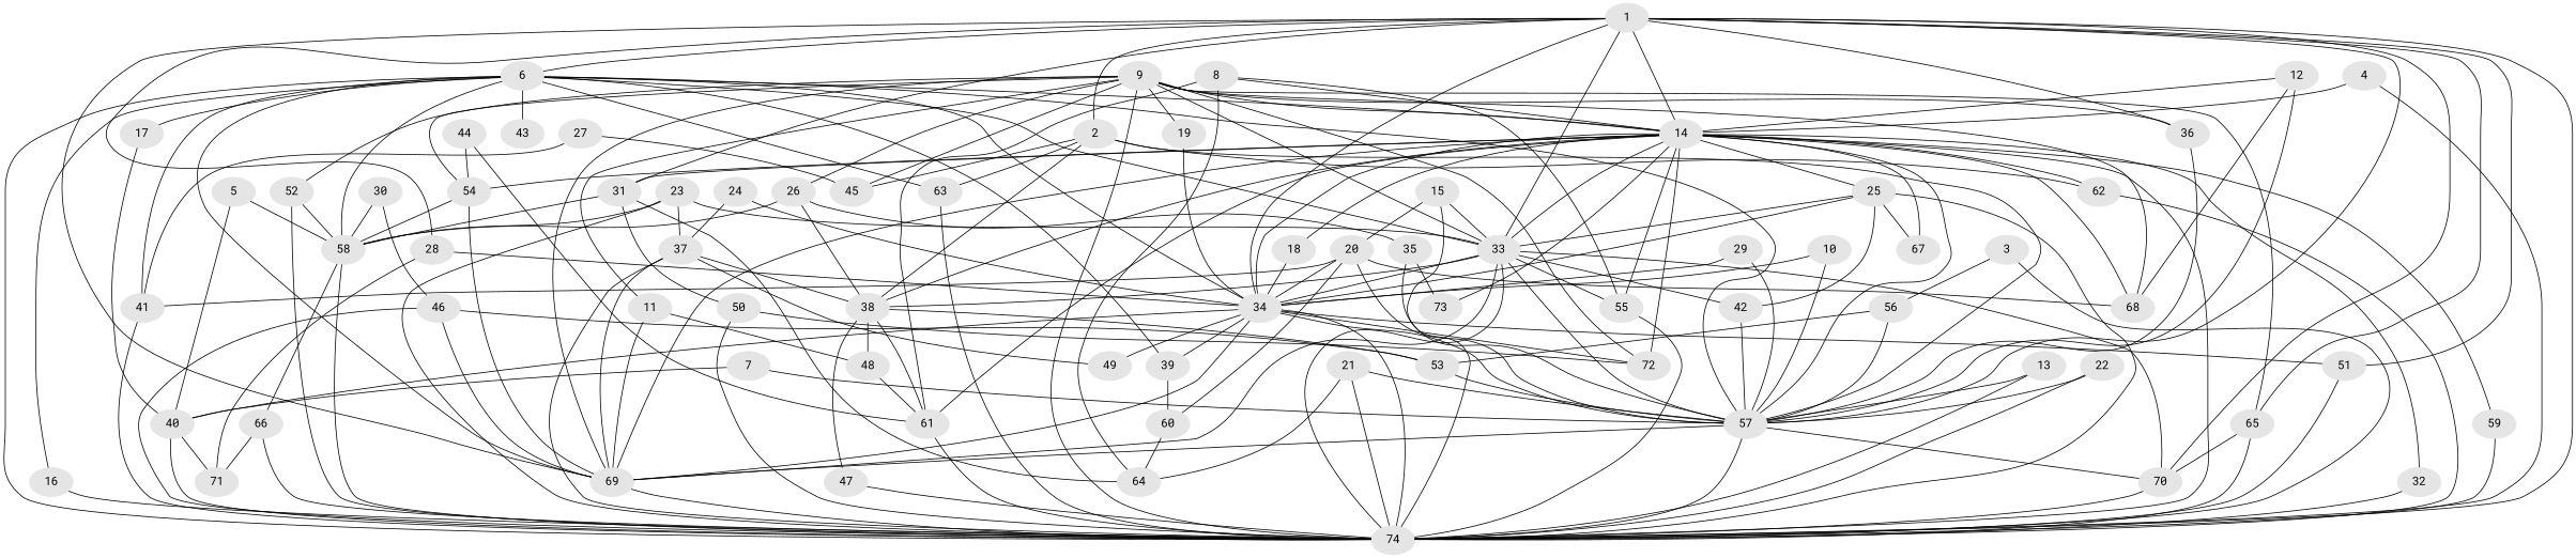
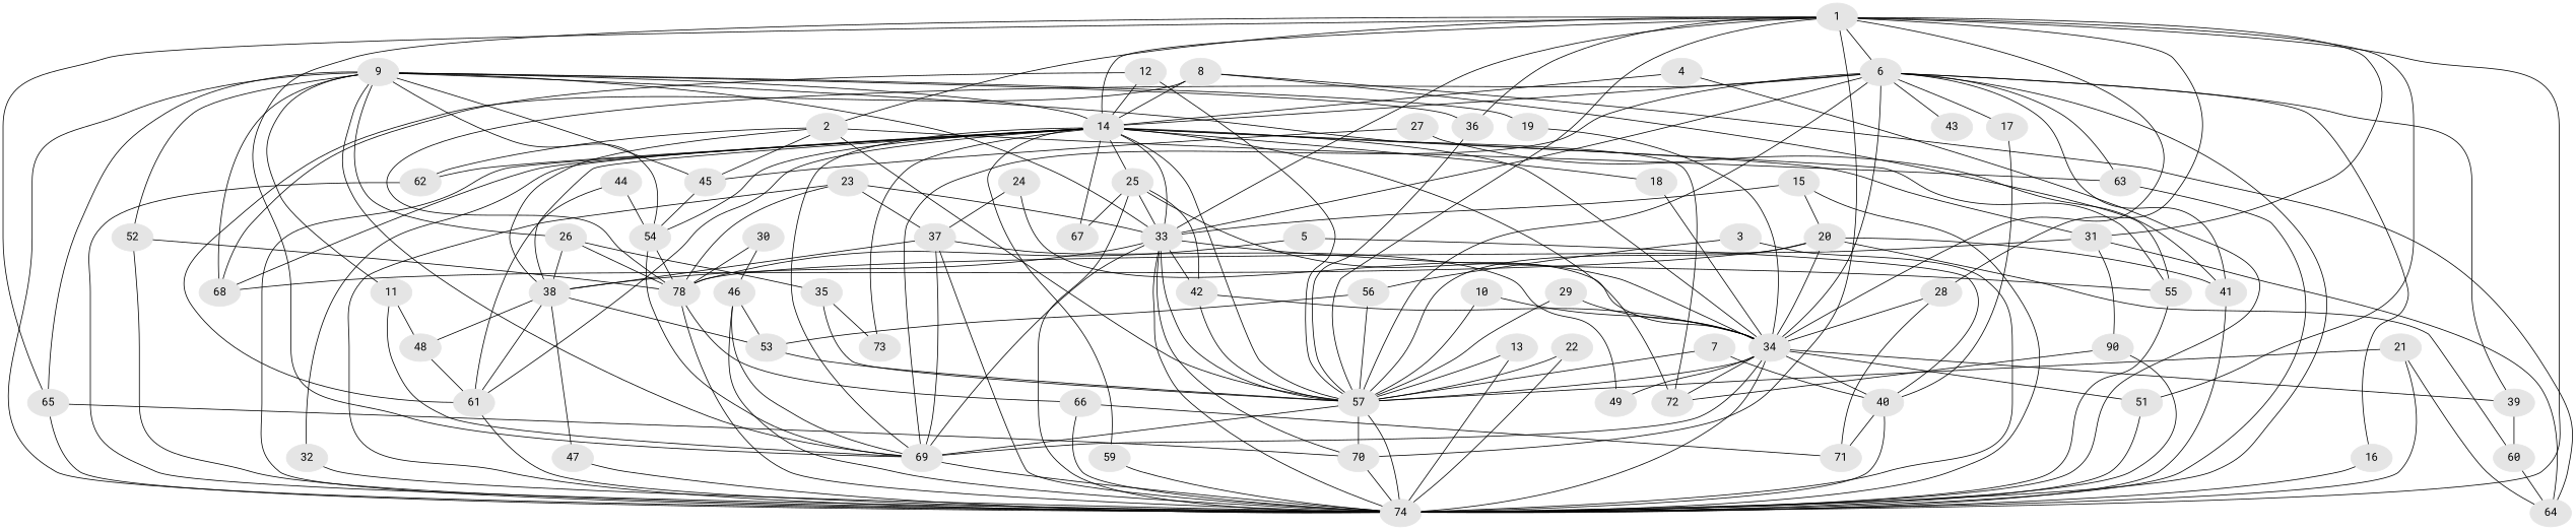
  graph {
    fontname="Roboto Mono"
    node [color=gray90 fontname="Roboto Mono" style=filled]
    edge [fontname="Roboto Mono" weight=1.0]
    1
    2
    6
    14
    28
    31
    33
    34
    36
    51
    57
    65
    69
    70
    74
    38
    45
    62
    63
-   58
+   58 [label=78]
    16
    17
    39
    41
    43
    55
    61
    54
    68
    72
    18
    25
    32
    59
    67
    73
    71
    64
-   50
+   50 [label=90]
    42
    40
    49
    48
    47
    53
    3
    56
    4
    5
    66
    60
    7
    8
    9
    11
    19
    26
    52
    35
    10
    12
    13
    15
    20
    21
    22
    23
    37
    24
    27
    29
    30
    46
    44
    1 -- 2
    1 -- 6 [weight=3.0]
    1 -- 14 [weight=2.0]
    1 -- 28
    1 -- 31
    1 -- 33 [weight=2.0]
    1 -- 34 [weight=2.0]
    1 -- 36
    1 -- 51
    1 -- 57 [weight=2.0]
    1 -- 65
    1 -- 69 [weight=2.0]
    1 -- 70
    1 -- 74 [weight=4.0]
    2 -- 57
    2 -- 38
    2 -- 45
    2 -- 62
    2 -- 63
    6 -- 14
    6 -- 33
    6 -- 34
    6 -- 57
    6 -- 69
    6 -- 74 [weight=3.0]
    6 -- 63
    6 -- 58 [weight=2.0]
    6 -- 16
    6 -- 17
    6 -- 39
    6 -- 41
    6 -- 43
    14 -- 31
    14 -- 33
    14 -- 34
    14 -- 57
    14 -- 69
    14 -- 74 [weight=4.0]
    14 -- 38
    14 -- 62 [weight=2.0]
    14 -- 55
    14 -- 61
    14 -- 54
    14 -- 68
    14 -- 72 [weight=2.0]
    14 -- 18
    14 -- 25
    14 -- 32
    14 -- 59
    14 -- 67
    14 -- 73
    28 -- 34
    28 -- 71
    31 -- 58
    31 -- 64
    31 -- 50
-   33 -- 34
+   42 -- 34
    33 -- 57
    33 -- 69
    33 -- 70
    33 -- 74 [weight=3.0]
    33 -- 38
    33 -- 55
    33 -- 42
    34 -- 51 [weight=2.0]
    34 -- 57
    34 -- 69
    34 -- 74 [weight=5.0]
    34 -- 39
    34 -- 72
    34 -- 40
    34 -- 49
    36 -- 57
    51 -- 74
    57 -- 69 [weight=3.0]
    57 -- 70
    57 -- 74 [weight=3.0]
    65 -- 70
    65 -- 74
    69 -- 74 [weight=2.0]
    70 -- 74 [weight=2.0]
    38 -- 61
    38 -- 48
    38 -- 47
    38 -- 53
+   45 -- 54
    62 -- 74
    63 -- 74
    58 -- 74
    58 -- 66
    16 -- 74
    17 -- 40
    39 -- 60
    41 -- 74
    55 -- 74
    61 -- 74
    54 -- 69
    54 -- 58
    18 -- 34
    25 -- 33
    25 -- 34
    25 -- 74 [weight=2.0]
    25 -- 67
    25 -- 42
    32 -- 74
    59 -- 74
    50 -- 74 [weight=2.0]
    50 -- 72
    42 -- 57
    40 -- 74 [weight=4.0]
    40 -- 71
    48 -- 61
    47 -- 74
    53 -- 57
    3 -- 74 [weight=2.0]
    3 -- 56
    56 -- 57 [weight=2.0]
    56 -- 53
    4 -- 14
    4 -- 74
    5 -- 58
    5 -- 40
    66 -- 74 [weight=2.0]
    66 -- 71
    60 -- 64
    7 -- 57
    7 -- 40
    8 -- 14 [weight=2.0]
    8 -- 55
    8 -- 61
    8 -- 64
    9 -- 14
    9 -- 33
    9 -- 36
    9 -- 65
    9 -- 69
    9 -- 74
    9 -- 45
    9 -- 54 [weight=2.0]
    9 -- 68
    9 -- 72
    9 -- 11
    9 -- 19
    9 -- 26
    9 -- 52
    11 -- 69
    11 -- 48
    19 -- 34
    26 -- 38
    26 -- 58
    26 -- 35
    52 -- 74
    52 -- 58
    35 -- 57
    35 -- 73
    10 -- 34
    10 -- 57
    12 -- 14
    12 -- 57
    12 -- 68
    13 -- 57
    13 -- 74
    15 -- 33
    15 -- 74
    15 -- 20
    20 -- 34
    20 -- 57
    20 -- 41
    20 -- 68
    20 -- 60
    21 -- 57
    21 -- 74 [weight=2.0]
    21 -- 64
    22 -- 57
    22 -- 74
    23 -- 33
    23 -- 74
    23 -- 58
    23 -- 37
    37 -- 69
    37 -- 74 [weight=2.0]
    37 -- 38
    37 -- 49
    24 -- 34
    24 -- 37
    27 -- 45
    27 -- 41
    29 -- 34
    29 -- 57
    30 -- 58
    30 -- 46
    46 -- 69 [weight=2.0]
    46 -- 74 [weight=2.0]
    46 -- 53
    44 -- 61
    44 -- 54
  }
